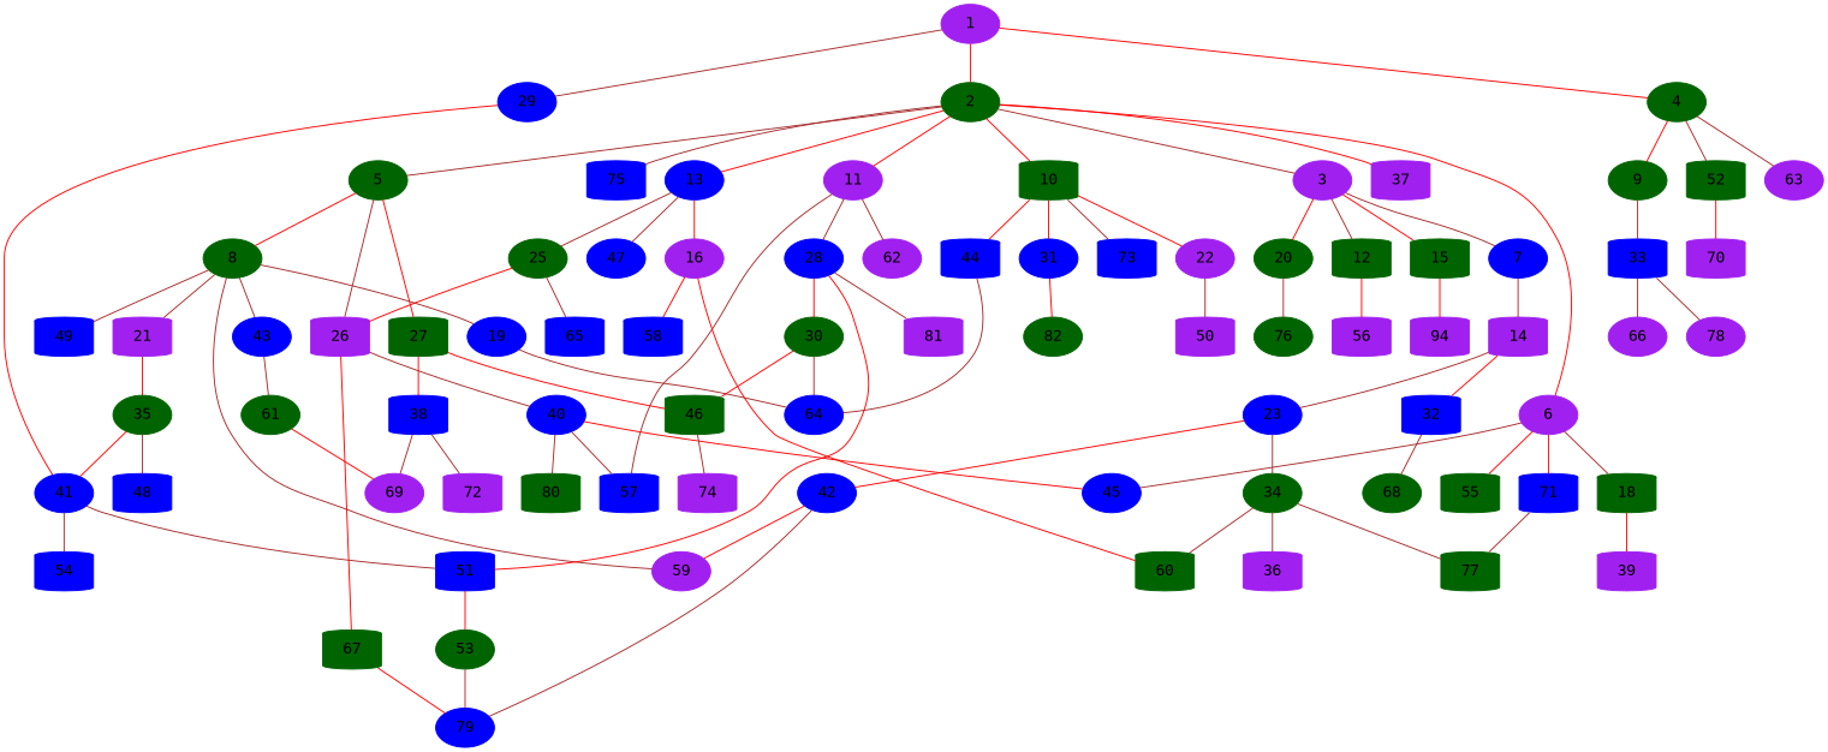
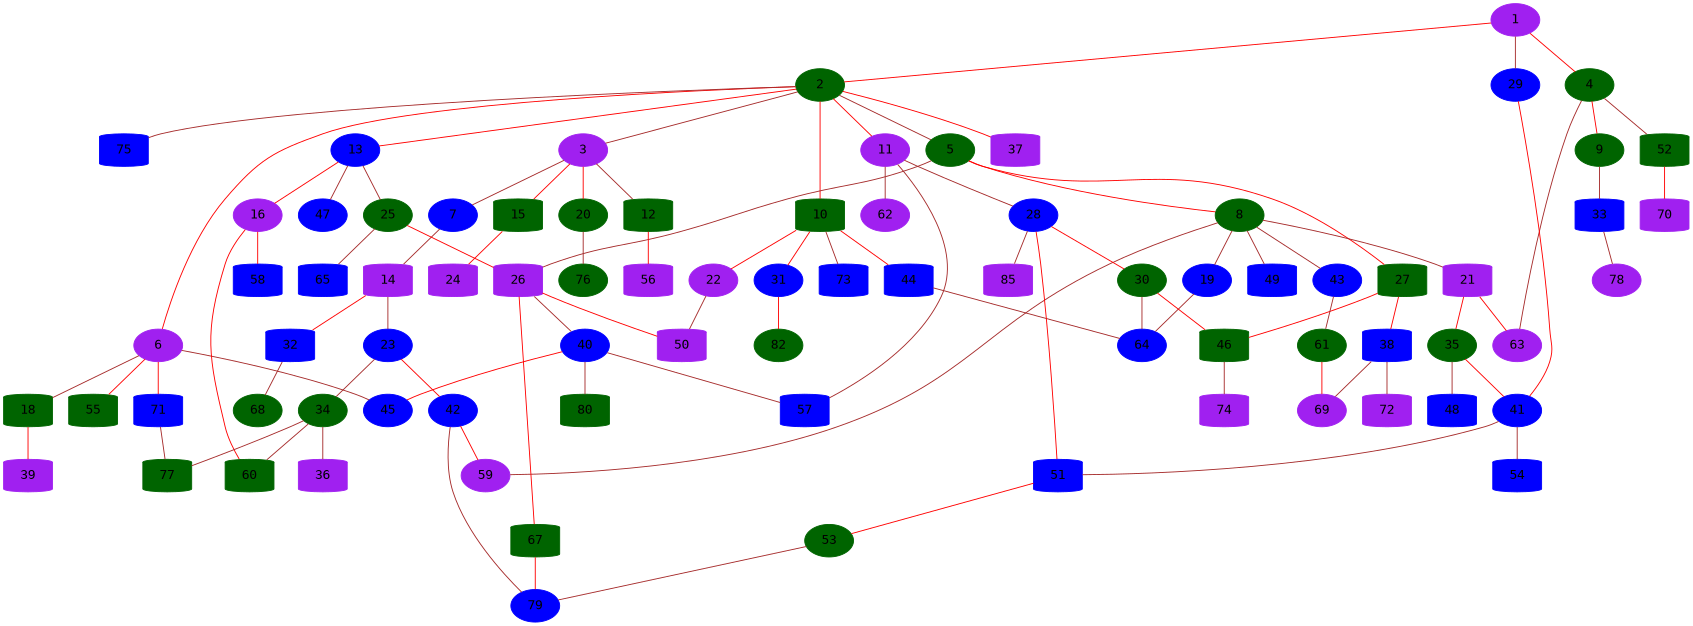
  graph {
    fontname="DejaVu Sans Mono"
    node [color=blue fontname="DejaVu Sans Mono" shape=ellipse style=filled]
    edge [color=brown fontname="DejaVu Sans Mono"]
    1 [color=purple]
    2 [color=darkgreen]
    4 [color=darkgreen]
    29
    3 [color=purple]
    5 [color=darkgreen]
    6 [color=purple]
    10 [color=darkgreen shape=cylinder]
    11 [color=purple]
    13
    37 [color=purple shape=cylinder]
    75 [shape=cylinder]
    9 [color=darkgreen]
    52 [color=darkgreen shape=cylinder]
    63 [color=purple]
    41
    7
    12 [color=darkgreen shape=cylinder]
    15 [color=darkgreen shape=cylinder]
    20 [color=darkgreen]
    8 [color=darkgreen]
    26 [color=purple shape=cylinder]
    27 [color=darkgreen shape=cylinder]
    18 [color=darkgreen shape=cylinder]
    45
    55 [color=darkgreen shape=cylinder]
    71 [shape=cylinder]
    22 [color=purple]
    31
    44 [shape=cylinder]
    73 [shape=cylinder]
    28
    57 [shape=cylinder]
    62 [color=purple]
    16 [color=purple]
    25 [color=darkgreen]
    47
    14 [color=purple shape=cylinder]
    56 [color=purple shape=cylinder]
-   24 [color=purple shape=cylinder label=94]
+   24 [color=purple shape=cylinder]
    76 [color=darkgreen]
    33 [shape=cylinder]
    70 [color=purple shape=cylinder]
    19
    21 [color=purple shape=cylinder]
    43
    49 [shape=cylinder]
    59 [color=purple]
    50 [color=purple shape=cylinder]
    40
    67 [color=darkgreen shape=cylinder]
    38 [shape=cylinder]
    46 [color=darkgreen shape=cylinder]
    39 [color=purple shape=cylinder]
    77 [color=darkgreen shape=cylinder]
    23
    32 [shape=cylinder]
    64
    35 [color=darkgreen]
    61 [color=darkgreen]
-   66 [color=purple]
    78 [color=purple]
    82 [color=darkgreen]
    30 [color=darkgreen]
    51 [shape=cylinder]
-   81 [color=purple shape=cylinder]
+   81 [color=purple shape=cylinder label=85]
    58 [shape=cylinder]
    60 [color=darkgreen shape=cylinder]
    65 [shape=cylinder]
    34 [color=darkgreen]
    42
    68 [color=darkgreen]
    48 [shape=cylinder]
    36 [color=purple shape=cylinder]
    79
    80 [color=darkgreen shape=cylinder]
    69 [color=purple]
    72 [color=purple shape=cylinder]
    74 [color=purple shape=cylinder]
    53 [color=darkgreen]
    54 [shape=cylinder]
    1 -- 2 [color=red]
    1 -- 4 [color=red]
    1 -- 29
    2 -- 3
    2 -- 5
    2 -- 6 [color=red]
    2 -- 10 [color=red]
    2 -- 11 [color=red]
    2 -- 13 [color=red]
    2 -- 37 [color=red]
    2 -- 75
    4 -- 9 [color=red]
    4 -- 52
    4 -- 63
    29 -- 41 [color=red]
    3 -- 7
    3 -- 12
    3 -- 15 [color=red]
    3 -- 20 [color=red]
    5 -- 8 [color=red]
    5 -- 26
    5 -- 27 [color=red]
    6 -- 18
    6 -- 45
    6 -- 55 [color=red]
    6 -- 71 [color=red]
    10 -- 22 [color=red]
    10 -- 31 [color=red]
    10 -- 44 [color=red]
    10 -- 73
    11 -- 28
    11 -- 57
    11 -- 62
    13 -- 16 [color=red]
    13 -- 25
    13 -- 47
    9 -- 33
    52 -- 70 [color=red]
    41 -- 51
    41 -- 54
    7 -- 14
    12 -- 56 [color=red]
    15 -- 24 [color=red]
    20 -- 76
    8 -- 19
    8 -- 21
    8 -- 43
    8 -- 49
    8 -- 59
+   26 -- 50 [color=red]
    26 -- 40
    26 -- 67 [color=red]
    27 -- 38 [color=red]
    27 -- 46 [color=red]
    18 -- 39 [color=red]
    71 -- 77
    22 -- 50
    31 -- 82 [color=red]
    44 -- 64
    28 -- 30 [color=red]
    28 -- 51 [color=red]
    28 -- 81
    16 -- 58 [color=red]
    16 -- 60 [color=red]
    25 -- 26 [color=red]
    25 -- 65
    14 -- 23
    14 -- 32 [color=red]
-   33 -- 66
    33 -- 78
    19 -- 64
+   21 -- 63 [color=red]
    21 -- 35 [color=red]
    43 -- 61
    40 -- 45 [color=red]
    40 -- 57
    40 -- 80
    67 -- 79 [color=red]
    38 -- 69
    38 -- 72
    46 -- 74
    23 -- 34
    23 -- 42 [color=red]
    32 -- 68
    35 -- 41 [color=red]
    35 -- 48
    61 -- 69 [color=red]
    30 -- 46 [color=red]
    30 -- 64
    51 -- 53 [color=red]
    34 -- 77
    34 -- 60
    34 -- 36
    42 -- 59 [color=red]
    42 -- 79
    53 -- 79
  }
